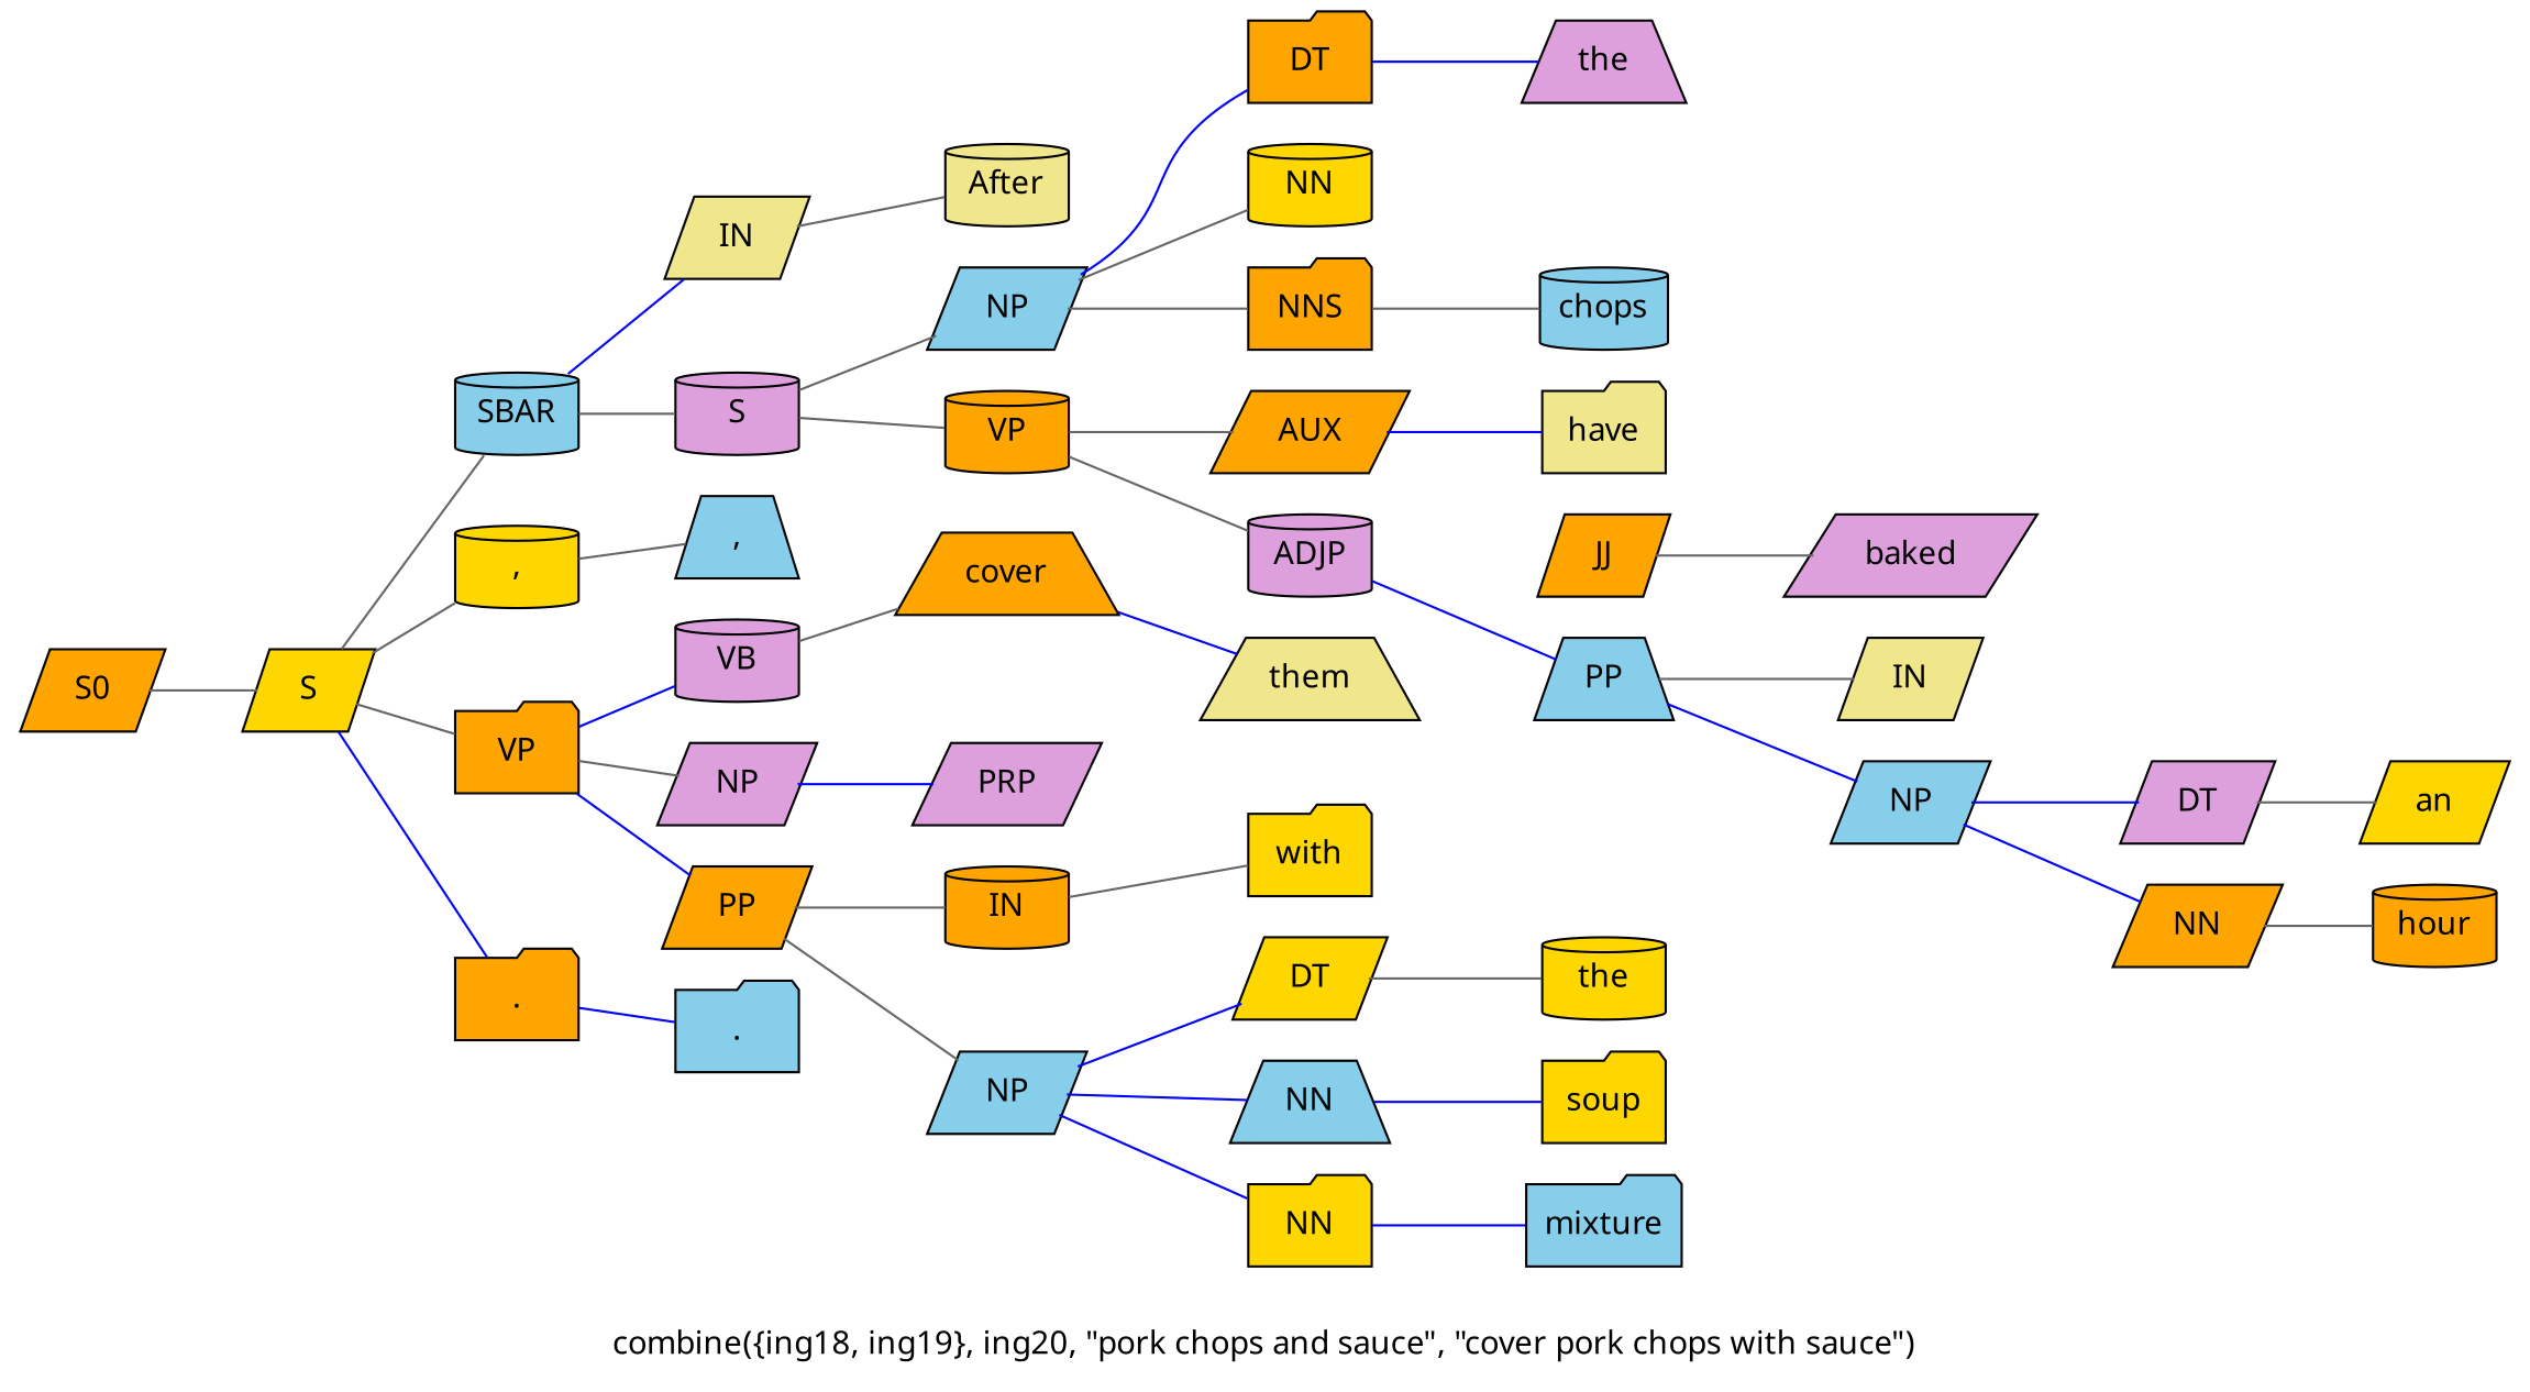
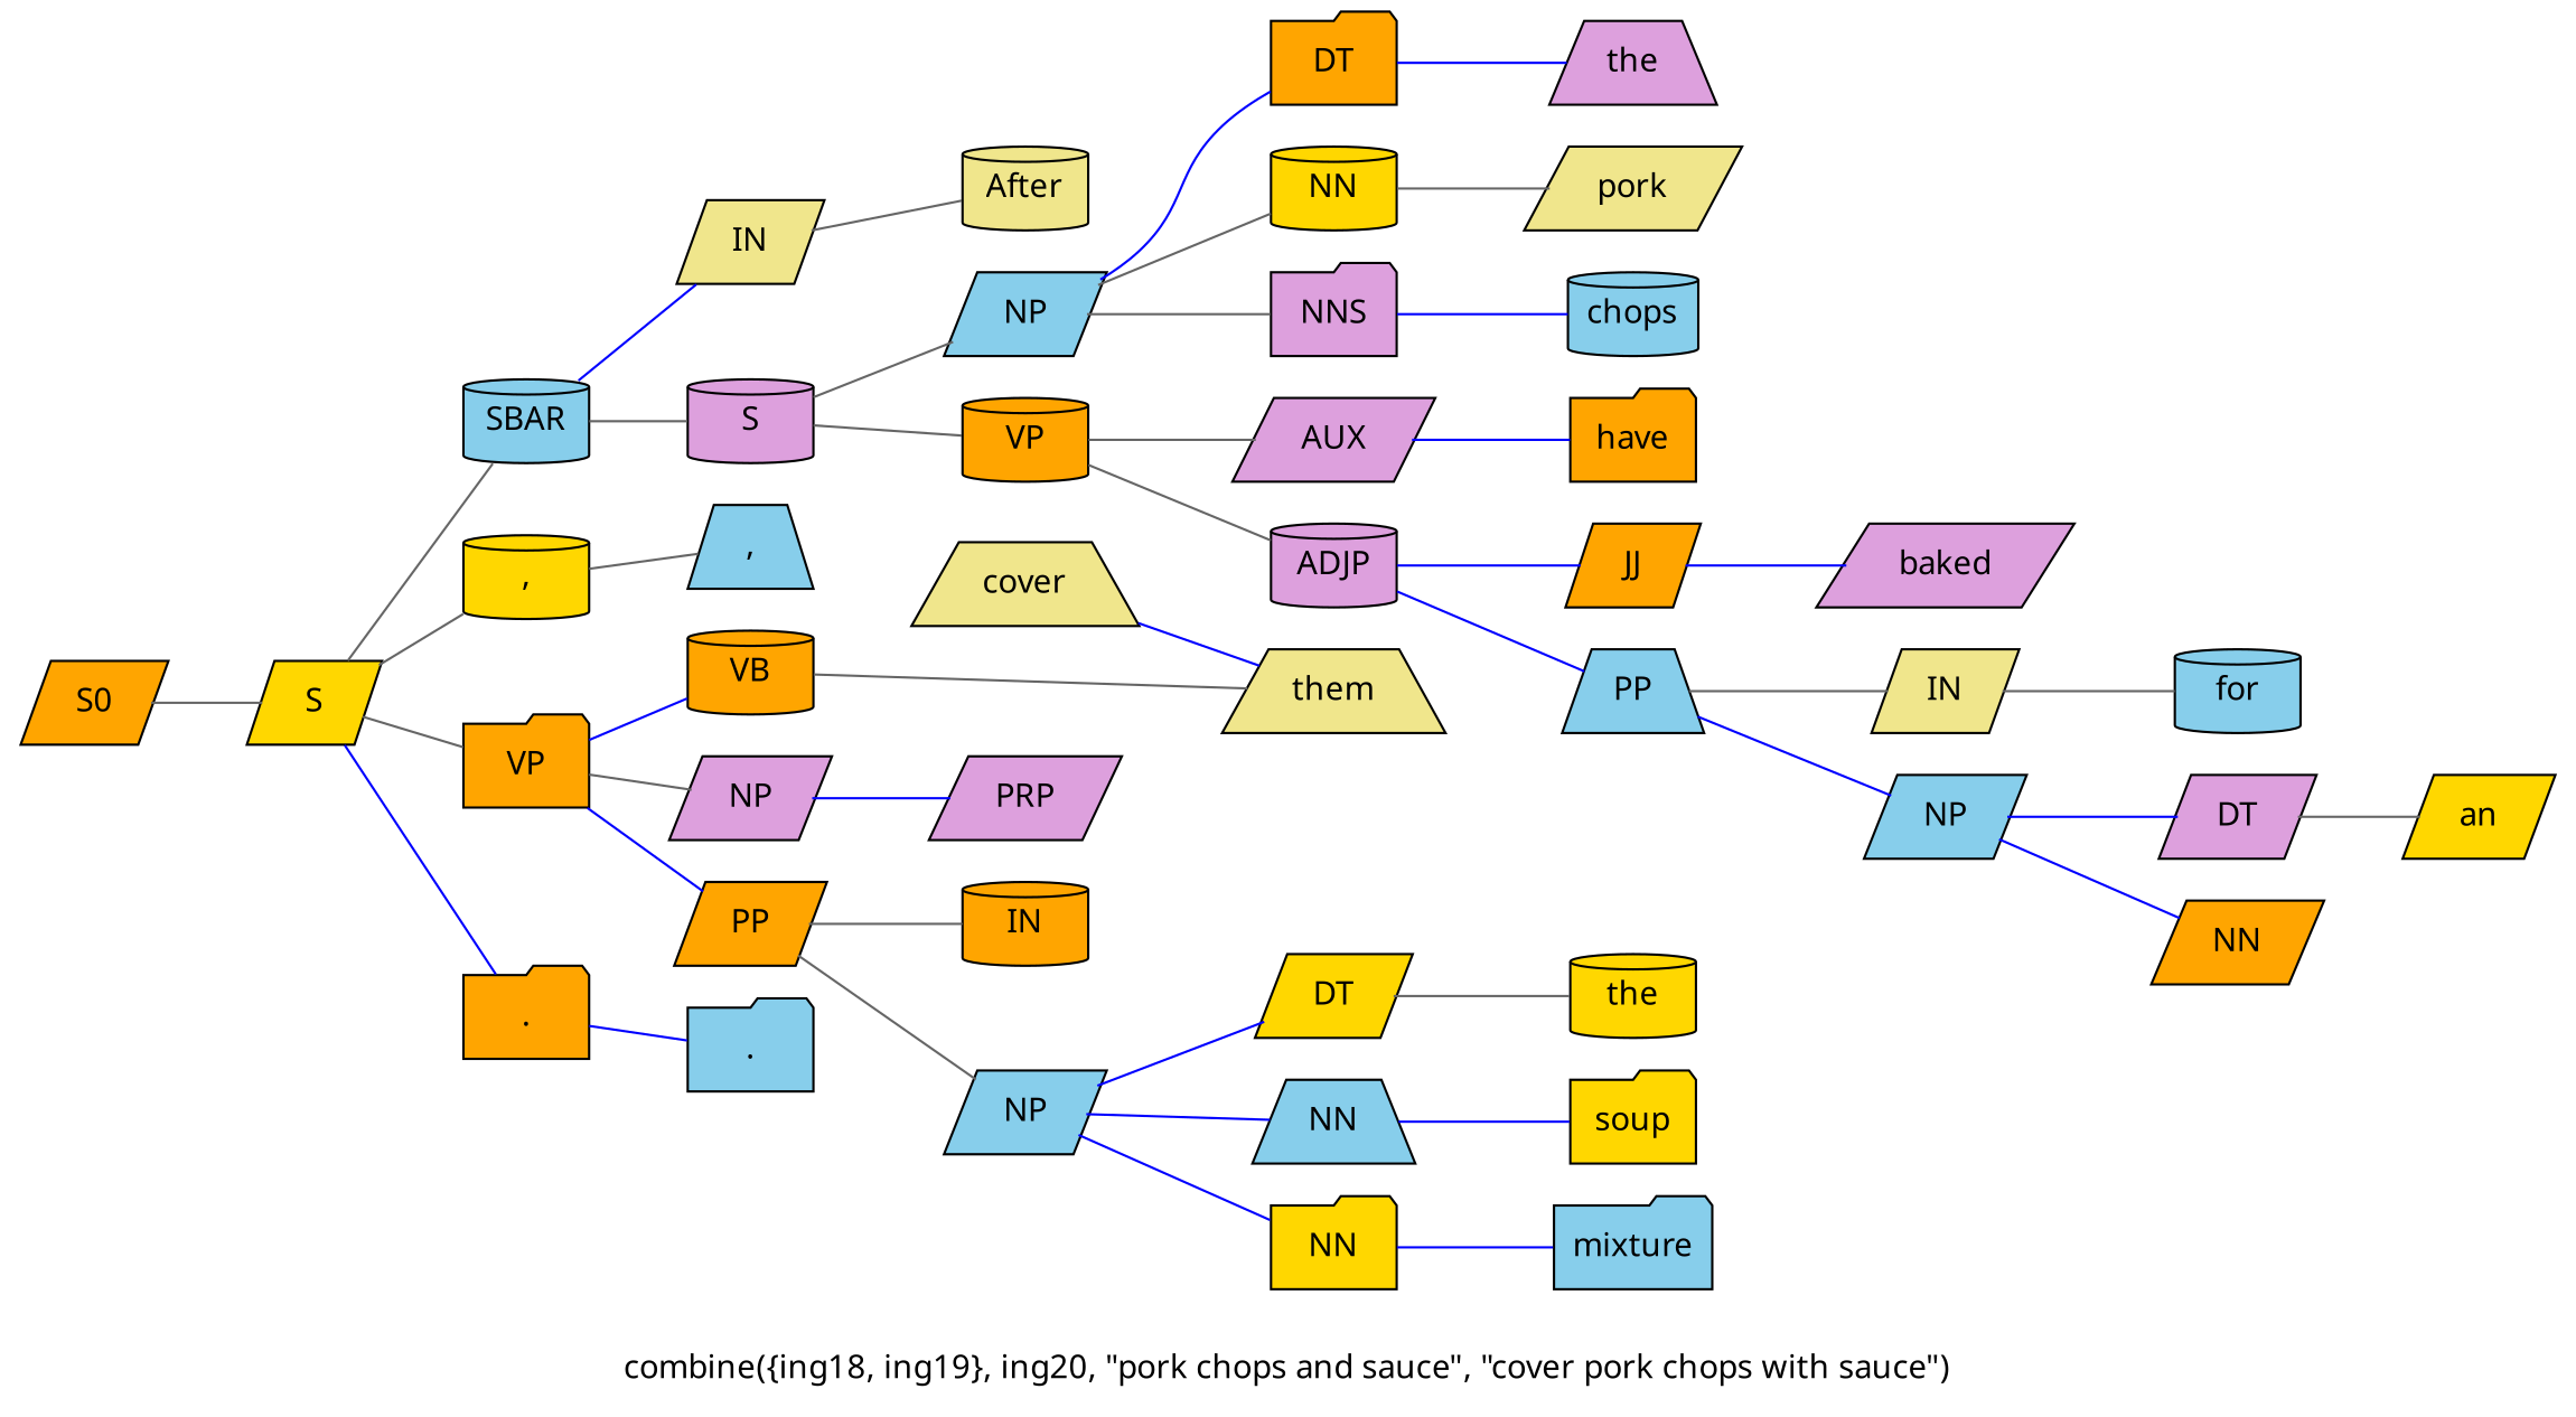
  graph {
    fontname="Noto Sans"
    label="combine({ing18, ing19}, ing20, \"pork chops and sauce\", \"cover pork chops with sauce\")"
    rankdir=LR
    node [fillcolor=orange fontname="Noto Sans" shape=parallelogram style=filled]
    edge [color=gray40 fontname="Noto Sans"]
    n1 [label=S0]
    n2 [fillcolor=gold label=S]
    n3 [fillcolor=skyblue label=SBAR shape=cylinder]
    n4 [fillcolor=gold label="," shape=cylinder]
    n5 [label=VP shape=folder]
    n6 [label="." shape=folder]
    n7 [fillcolor=khaki label=IN]
    n8 [fillcolor=plum label=S shape=cylinder]
    n9 [fillcolor=skyblue label="," shape=trapezium]
-   n10 [fillcolor=plum label=VB shape=cylinder]
+   n10 [label=VB shape=cylinder]
    n11 [fillcolor=plum label=NP]
    n12 [label=PP]
    n13 [fillcolor=skyblue label="." shape=folder]
    n14 [fillcolor=khaki label=After shape=cylinder]
    n15 [fillcolor=skyblue label=NP]
    n16 [label=VP shape=cylinder]
    n17 [label=DT shape=folder]
    n18 [fillcolor=gold label=NN shape=cylinder]
-   n19 [label=NNS shape=folder]
-   n20 [label=AUX]
+   n19 [fillcolor=plum label=NNS shape=folder]
+   n20 [fillcolor=plum label=AUX]
    n21 [fillcolor=plum label=ADJP shape=cylinder]
    n22 [fillcolor=plum label=the shape=trapezium]
+   n23 [fillcolor=khaki label=pork]
    n24 [fillcolor=skyblue label=chops shape=cylinder]
-   n25 [fillcolor=khaki label=have shape=folder]
+   n25 [label=have shape=folder]
    n26 [label=JJ]
    n27 [fillcolor=skyblue label=PP shape=trapezium]
    n28 [fillcolor=plum label=baked]
    n29 [fillcolor=khaki label=IN]
    n30 [fillcolor=skyblue label=NP]
+   n31 [fillcolor=skyblue label=for shape=cylinder]
    n32 [fillcolor=plum label=DT]
    n33 [label=NN]
    n34 [fillcolor=gold label=an]
-   n35 [label=hour shape=cylinder]
-   n36 [label=cover shape=trapezium]
+   n36 [fillcolor=khaki label=cover shape=trapezium]
    n37 [fillcolor=plum label=PRP]
    n38 [label=IN shape=cylinder]
    n39 [fillcolor=skyblue label=NP]
    n40 [fillcolor=khaki label=them shape=trapezium]
-   n41 [fillcolor=gold label=with shape=folder]
    n42 [fillcolor=gold label=DT]
    n43 [fillcolor=skyblue label=NN shape=trapezium]
    n44 [fillcolor=gold label=NN shape=folder]
    n45 [fillcolor=gold label=the shape=cylinder]
    n46 [fillcolor=gold label=soup shape=folder]
    n47 [fillcolor=skyblue label=mixture shape=folder]
    n1 -- n2
    n2 -- n3
    n2 -- n4
    n2 -- n5
    n2 -- n6 [color=blue]
    n3 -- n7 [color=blue]
    n3 -- n8
    n4 -- n9
    n5 -- n10 [color=blue]
    n5 -- n11
    n5 -- n12 [color=blue]
    n6 -- n13 [color=blue]
    n7 -- n14
    n8 -- n15
    n8 -- n16
-   n10 -- n36
+   n10 -- n40
    n11 -- n37 [color=blue]
    n12 -- n38
    n12 -- n39
    n15 -- n17 [color=blue]
    n15 -- n18
    n15 -- n19
    n16 -- n20
    n16 -- n21
    n17 -- n22 [color=blue]
-   n19 -- n24
+   n18 -- n23
+   n19 -- n24 [color=blue]
    n20 -- n25 [color=blue]
+   n21 -- n26 [color=blue]
    n21 -- n27 [color=blue]
-   n26 -- n28
+   n26 -- n28 [color=blue]
    n27 -- n29
    n27 -- n30 [color=blue]
+   n29 -- n31
    n30 -- n32 [color=blue]
    n30 -- n33 [color=blue]
    n32 -- n34
-   n33 -- n35
    n36 -- n40 [color=blue]
-   n38 -- n41
    n39 -- n42 [color=blue]
    n39 -- n43 [color=blue]
    n39 -- n44 [color=blue]
    n42 -- n45
    n43 -- n46 [color=blue]
    n44 -- n47 [color=blue]
  }
